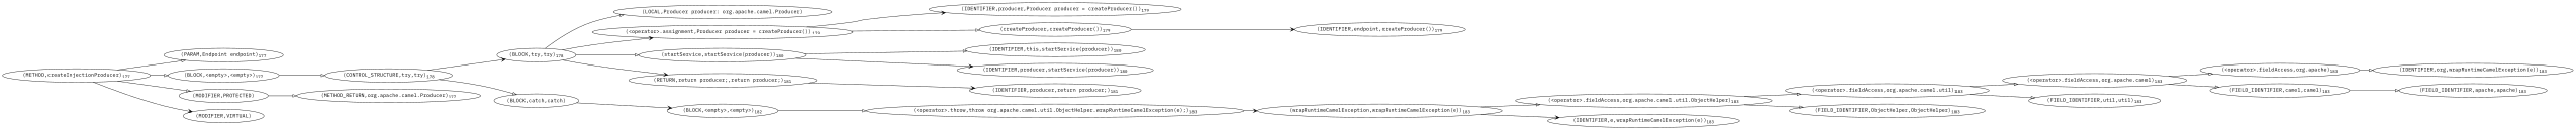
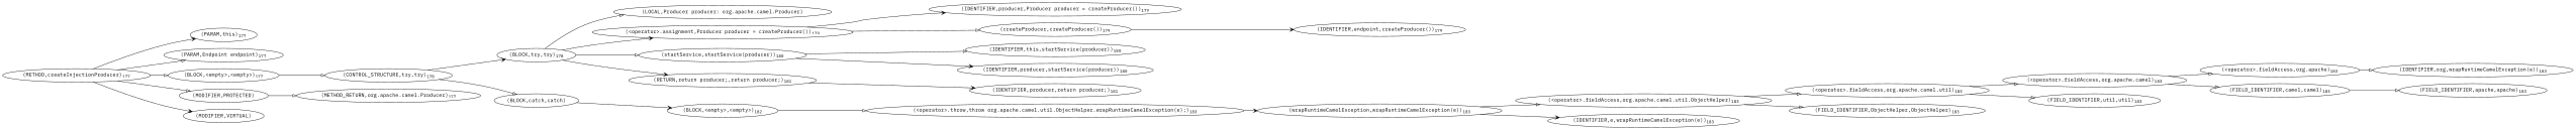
  digraph {
    fontname="IBM Plex Mono"
    rankdir=LR
    node [fontname="IBM Plex Mono"]
    edge [arrowhead=onormal fontname="IBM Plex Mono"]
    n1 [label=<(METHOD,createInjectionProducer)<SUB>177</SUB>>]
+   n2 [label=<(PARAM,this)<SUB>177</SUB>>]
    n3 [label=<(PARAM,Endpoint endpoint)<SUB>177</SUB>>]
    n4 [label=<(BLOCK,&lt;empty&gt;,&lt;empty&gt;)<SUB>177</SUB>>]
    n5 [label=<(MODIFIER,PROTECTED)>]
    n6 [label=<(MODIFIER,VIRTUAL)>]
    n7 [label=<(CONTROL_STRUCTURE,try,try)<SUB>178</SUB>>]
    n8 [label=<(METHOD_RETURN,org.apache.camel.Producer)<SUB>177</SUB>>]
    n9 [label=<(BLOCK,try,try)<SUB>178</SUB>>]
    n10 [label=<(BLOCK,catch,catch)>]
    n11 [label=<(LOCAL,Producer producer: org.apache.camel.Producer)>]
    n12 [label=<(&lt;operator&gt;.assignment,Producer producer = createProducer())<SUB>179</SUB>>]
    n13 [label=<(startService,startService(producer))<SUB>180</SUB>>]
    n14 [label=<(RETURN,return producer;,return producer;)<SUB>181</SUB>>]
    n15 [label=<(BLOCK,&lt;empty&gt;,&lt;empty&gt;)<SUB>182</SUB>>]
    n16 [label=<(IDENTIFIER,producer,Producer producer = createProducer())<SUB>179</SUB>>]
    n17 [label=<(createProducer,createProducer())<SUB>179</SUB>>]
    n18 [label=<(IDENTIFIER,this,startService(producer))<SUB>180</SUB>>]
    n19 [label=<(IDENTIFIER,producer,startService(producer))<SUB>180</SUB>>]
    n20 [label=<(IDENTIFIER,producer,return producer;)<SUB>181</SUB>>]
    n21 [label=<(IDENTIFIER,endpoint,createProducer())<SUB>179</SUB>>]
    n22 [label=<(&lt;operator&gt;.throw,throw org.apache.camel.util.ObjectHelper.wrapRuntimeCamelException(e);)<SUB>183</SUB>>]
    n23 [label=<(wrapRuntimeCamelException,wrapRuntimeCamelException(e))<SUB>183</SUB>>]
    n24 [label=<(&lt;operator&gt;.fieldAccess,org.apache.camel.util.ObjectHelper)<SUB>183</SUB>>]
    n25 [label=<(IDENTIFIER,e,wrapRuntimeCamelException(e))<SUB>183</SUB>>]
    n26 [label=<(&lt;operator&gt;.fieldAccess,org.apache.camel.util)<SUB>183</SUB>>]
    n27 [label=<(FIELD_IDENTIFIER,ObjectHelper,ObjectHelper)<SUB>183</SUB>>]
    n28 [label=<(&lt;operator&gt;.fieldAccess,org.apache.camel)<SUB>183</SUB>>]
    n29 [label=<(FIELD_IDENTIFIER,util,util)<SUB>183</SUB>>]
    n30 [label=<(&lt;operator&gt;.fieldAccess,org.apache)<SUB>183</SUB>>]
    n31 [label=<(FIELD_IDENTIFIER,camel,camel)<SUB>183</SUB>>]
    n32 [label=<(IDENTIFIER,org,wrapRuntimeCamelException(e))<SUB>183</SUB>>]
    n33 [label=<(FIELD_IDENTIFIER,apache,apache)<SUB>183</SUB>>]
+   n1 -> n2 [arrowhead=vee]
    n1 -> n3
    n1 -> n4
    n1 -> n5
    n1 -> n6 [arrowhead=vee]
    n4 -> n7
    n5 -> n8
    n7 -> n9 [arrowhead=vee]
    n7 -> n10
    n9 -> n11
    n9 -> n12 [arrowhead=vee]
    n9 -> n13
    n9 -> n14 [arrowhead=vee]
    n10 -> n15 [arrowhead=vee]
    n12 -> n16 [arrowhead=vee]
    n12 -> n17
    n13 -> n18
    n13 -> n19 [arrowhead=vee]
    n14 -> n20 [arrowhead=vee]
    n15 -> n22
    n17 -> n21 [arrowhead=vee]
    n22 -> n23 [arrowhead=vee]
    n23 -> n24
    n23 -> n25 [arrowhead=vee]
    n24 -> n26
    n24 -> n27
    n26 -> n28
    n26 -> n29
    n28 -> n30
    n28 -> n31
    n30 -> n32
    n31 -> n33
  }
